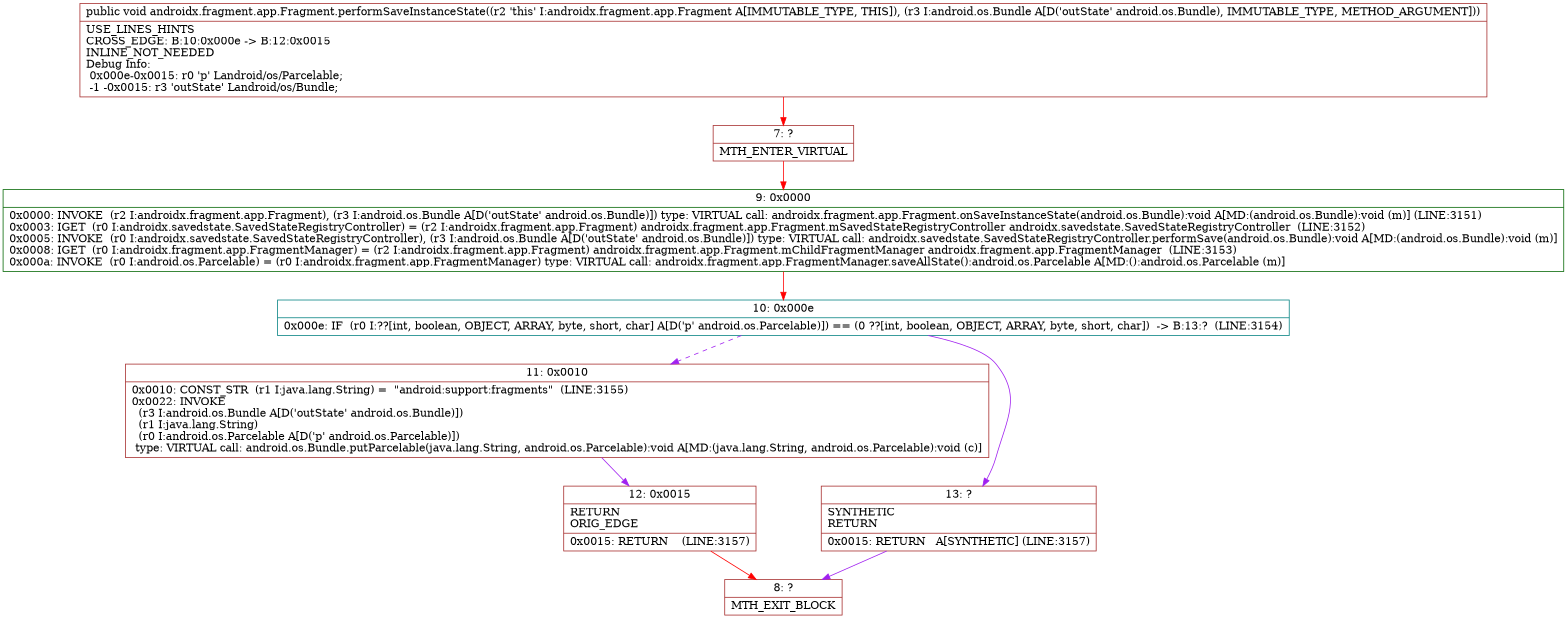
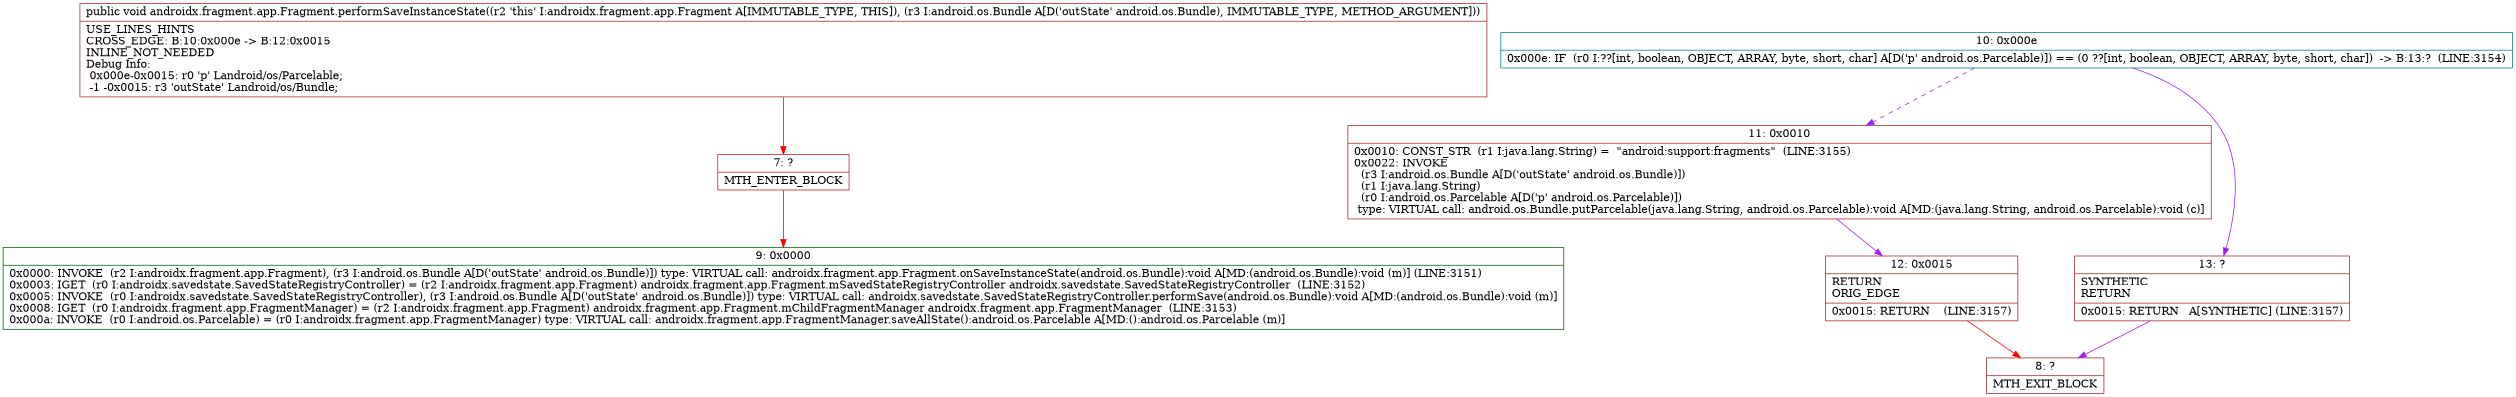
  digraph {
    node [color=brown shape=record]
    edge [color=red]
-   n1 [label="{7\:\ ?|MTH_ENTER_VIRTUAL\l}"]
+   n1 [label="{7\:\ ?|MTH_ENTER_BLOCK\l}"]
    n2 [color=darkgreen label="{9\:\ 0x0000|0x0000: INVOKE  (r2 I:androidx.fragment.app.Fragment), (r3 I:android.os.Bundle A[D('outState' android.os.Bundle)]) type: VIRTUAL call: androidx.fragment.app.Fragment.onSaveInstanceState(android.os.Bundle):void A[MD:(android.os.Bundle):void (m)] (LINE:3151)\l0x0003: IGET  (r0 I:androidx.savedstate.SavedStateRegistryController) = (r2 I:androidx.fragment.app.Fragment) androidx.fragment.app.Fragment.mSavedStateRegistryController androidx.savedstate.SavedStateRegistryController  (LINE:3152)\l0x0005: INVOKE  (r0 I:androidx.savedstate.SavedStateRegistryController), (r3 I:android.os.Bundle A[D('outState' android.os.Bundle)]) type: VIRTUAL call: androidx.savedstate.SavedStateRegistryController.performSave(android.os.Bundle):void A[MD:(android.os.Bundle):void (m)]\l0x0008: IGET  (r0 I:androidx.fragment.app.FragmentManager) = (r2 I:androidx.fragment.app.Fragment) androidx.fragment.app.Fragment.mChildFragmentManager androidx.fragment.app.FragmentManager  (LINE:3153)\l0x000a: INVOKE  (r0 I:android.os.Parcelable) = (r0 I:androidx.fragment.app.FragmentManager) type: VIRTUAL call: androidx.fragment.app.FragmentManager.saveAllState():android.os.Parcelable A[MD:():android.os.Parcelable (m)]\l}"]
    n3 [color=teal label="{10\:\ 0x000e|0x000e: IF  (r0 I:??[int, boolean, OBJECT, ARRAY, byte, short, char] A[D('p' android.os.Parcelable)]) == (0 ??[int, boolean, OBJECT, ARRAY, byte, short, char])  \-\> B:13:?  (LINE:3154)\l}"]
    n4 [label="{11\:\ 0x0010|0x0010: CONST_STR  (r1 I:java.lang.String) =  \"android:support:fragments\"  (LINE:3155)\l0x0022: INVOKE  \l  (r3 I:android.os.Bundle A[D('outState' android.os.Bundle)])\l  (r1 I:java.lang.String)\l  (r0 I:android.os.Parcelable A[D('p' android.os.Parcelable)])\l type: VIRTUAL call: android.os.Bundle.putParcelable(java.lang.String, android.os.Parcelable):void A[MD:(java.lang.String, android.os.Parcelable):void (c)]\l}"]
    n5 [label="{13\:\ ?|SYNTHETIC\lRETURN\l|0x0015: RETURN   A[SYNTHETIC] (LINE:3157)\l}"]
    n6 [label="{12\:\ 0x0015|RETURN\lORIG_EDGE\l|0x0015: RETURN    (LINE:3157)\l}"]
    n7 [label="{8\:\ ?|MTH_EXIT_BLOCK\l}"]
    n8 [label="{public void androidx.fragment.app.Fragment.performSaveInstanceState((r2 'this' I:androidx.fragment.app.Fragment A[IMMUTABLE_TYPE, THIS]), (r3 I:android.os.Bundle A[D('outState' android.os.Bundle), IMMUTABLE_TYPE, METHOD_ARGUMENT]))  | USE_LINES_HINTS\lCROSS_EDGE: B:10:0x000e \-\> B:12:0x0015\lINLINE_NOT_NEEDED\lDebug Info:\l  0x000e\-0x0015: r0 'p' Landroid\/os\/Parcelable;\l  \-1 \-0x0015: r3 'outState' Landroid\/os\/Bundle;\l}"]
    n1 -> n2
-   n2 -> n3
    n3 -> n4 [color=purple style=dashed]
    n3 -> n5 [color=purple]
    n4 -> n6 [color=purple]
    n5 -> n7 [color=purple]
    n6 -> n7
    n8 -> n1
  }
